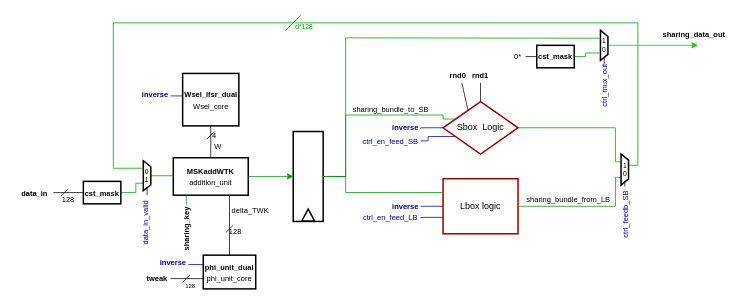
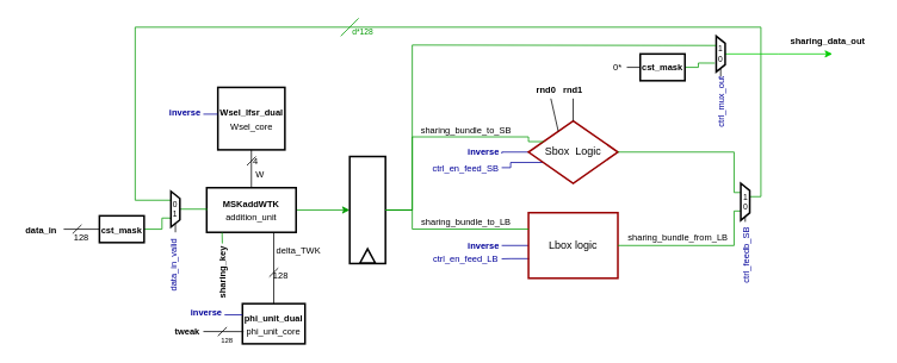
  <mxCell id="0" />
  <mxCell id="1" parent="0" />
  <mxCell id="2" style="edgeStyle=orthogonalEdgeStyle;rounded=0;orthogonalLoop=1;jettySize=auto;html=1;exitX=0;exitY=0.75;exitDx=0;exitDy=0;entryX=1;entryY=0.5;entryDx=0;entryDy=0;endArrow=none;endFill=0;strokeColor=#000099;" parent="1" source="4" target="38" edge="1"><mxGeometry relative="1" as="geometry" /></mxCell>
  <mxCell id="3" style="edgeStyle=orthogonalEdgeStyle;rounded=0;orthogonalLoop=1;jettySize=auto;html=1;exitX=0;exitY=0.5;exitDx=0;exitDy=0;entryX=1.006;entryY=0.658;entryDx=0;entryDy=0;entryPerimeter=0;endArrow=none;endFill=0;strokeColor=#000099;" parent="1" source="4" target="68" edge="1"><mxGeometry relative="1" as="geometry" /></mxCell>
  <mxCell id="4" value="Sbox&amp;nbsp; Logic" style="rhombus;whiteSpace=wrap;html=1;strokeWidth=2;fillColor=none;strokeColor=#990000;" parent="1" vertex="1"><mxGeometry x="590" y="135" width="100" height="70" as="geometry" /></mxCell>
  <mxCell id="5" style="edgeStyle=orthogonalEdgeStyle;rounded=0;orthogonalLoop=1;jettySize=auto;html=1;exitX=0.007;exitY=0.701;exitDx=0;exitDy=0;endArrow=none;endFill=0;strokeColor=#000099;exitPerimeter=0;" parent="1" source="7" target="39" edge="1"><mxGeometry relative="1" as="geometry" /></mxCell>
  <mxCell id="6" style="edgeStyle=orthogonalEdgeStyle;rounded=0;orthogonalLoop=1;jettySize=auto;html=1;exitX=0;exitY=0.5;exitDx=0;exitDy=0;entryX=1;entryY=0.5;entryDx=0;entryDy=0;endArrow=none;endFill=0;strokeColor=#000099;" parent="1" source="7" target="69" edge="1"><mxGeometry relative="1" as="geometry" /></mxCell>
  <mxCell id="7" value="Lbox logic" style="rounded=0;whiteSpace=wrap;html=1;strokeWidth=2;fillColor=none;strokeColor=#990000;" parent="1" vertex="1"><mxGeometry x="590" y="238" width="100" height="73.5" as="geometry" /></mxCell>
  <mxCell id="8" style="edgeStyle=orthogonalEdgeStyle;rounded=0;orthogonalLoop=1;jettySize=auto;html=1;exitX=0.5;exitY=0;exitDx=0;exitDy=0;entryX=0.75;entryY=1;entryDx=0;entryDy=0;endArrow=none;endFill=0;" parent="1" source="9" target="15" edge="1"><mxGeometry relative="1" as="geometry" /></mxCell>
  <mxCell id="9" value="&lt;font style=&quot;font-size: 10px&quot;&gt;&lt;b&gt;phi_unit_dual&lt;/b&gt;&lt;br&gt;phi_unit_core&lt;br&gt;&lt;/font&gt;" style="rounded=0;whiteSpace=wrap;html=1;strokeWidth=2;" parent="1" vertex="1"><mxGeometry x="270" y="340" width="70" height="45" as="geometry" /></mxCell>
  <mxCell id="10" style="edgeStyle=orthogonalEdgeStyle;rounded=0;orthogonalLoop=1;jettySize=auto;html=1;exitX=0.5;exitY=1;exitDx=0;exitDy=0;entryX=0.5;entryY=0;entryDx=0;entryDy=0;endArrow=none;endFill=0;" parent="1" source="11" target="15" edge="1"><mxGeometry relative="1" as="geometry" /></mxCell>
  <mxCell id="11" value="&lt;font style=&quot;font-size: 10px&quot;&gt;&lt;span&gt;&lt;b&gt;Wsel_lfsr_dual&lt;/b&gt;&lt;/span&gt;&lt;br&gt;Wsel_core&lt;/font&gt;" style="rounded=0;whiteSpace=wrap;html=1;fontStyle=0;strokeWidth=2;" parent="1" vertex="1"><mxGeometry x="242.5" y="97.5" width="75" height="70" as="geometry" /></mxCell>
  <mxCell id="12" style="edgeStyle=orthogonalEdgeStyle;rounded=0;orthogonalLoop=1;jettySize=auto;html=1;exitX=1;exitY=0.5;exitDx=0;exitDy=0;entryX=0.25;entryY=1;entryDx=0;entryDy=0;endArrow=none;endFill=0;strokeColor=#009900;" parent="1" source="4" target="22" edge="1"><mxGeometry relative="1" as="geometry"><mxPoint x="710" y="145" as="sourcePoint" /><Array as="points"><mxPoint x="820" y="170" /><mxPoint x="820" y="215" /></Array></mxGeometry></mxCell>
  <mxCell id="13" style="edgeStyle=orthogonalEdgeStyle;rounded=0;orthogonalLoop=1;jettySize=auto;html=1;exitX=1;exitY=0.5;exitDx=0;exitDy=0;entryX=0.75;entryY=1;entryDx=0;entryDy=0;endArrow=none;endFill=0;strokeColor=#009900;" parent="1" source="7" target="22" edge="1"><mxGeometry relative="1" as="geometry"><mxPoint x="710" y="330.5" as="sourcePoint" /><Array as="points"><mxPoint x="820" y="275" /><mxPoint x="820" y="236" /></Array></mxGeometry></mxCell>
  <mxCell id="14" value="" style="edgeStyle=orthogonalEdgeStyle;rounded=0;orthogonalLoop=1;jettySize=auto;html=1;strokeColor=#009900;" parent="1" source="15" target="17" edge="1"><mxGeometry relative="1" as="geometry" /></mxCell>
  <mxCell id="15" value="&lt;font style=&quot;font-size: 10px&quot;&gt;&lt;b&gt;MSKaddWTK&lt;/b&gt;&lt;br&gt;addition_unit&lt;/font&gt;" style="rounded=0;whiteSpace=wrap;html=1;strokeWidth=2;" parent="1" vertex="1"><mxGeometry x="230" y="210" width="100" height="50" as="geometry" /></mxCell>
  <mxCell id="16" value="" style="group;shadow=0;glass=1;fillColor=none;gradientColor=none;fontStyle=2;strokeWidth=2;" parent="1" vertex="1" connectable="0"><mxGeometry x="390" y="175" width="40" height="120" as="geometry" /></mxCell>
  <mxCell id="17" value="" style="rounded=0;whiteSpace=wrap;html=1;strokeWidth=2;" parent="16" vertex="1"><mxGeometry width="40" height="120.0" as="geometry" /></mxCell>
  <mxCell id="18" value="" style="triangle;whiteSpace=wrap;html=1;strokeWidth=2;rotation=-90;" parent="16" vertex="1"><mxGeometry x="12" y="102.857" width="16" height="17.143" as="geometry" /></mxCell>
  <mxCell id="19" style="edgeStyle=orthogonalEdgeStyle;rounded=0;orthogonalLoop=1;jettySize=auto;html=1;exitX=1;exitY=0.5;exitDx=0;exitDy=0;entryX=0;entryY=0.25;entryDx=0;entryDy=0;endArrow=none;endFill=0;strokeColor=#009900;" parent="1" source="17" target="4" edge="1"><mxGeometry relative="1" as="geometry"><mxPoint x="605" y="132.5" as="sourcePoint" /><Array as="points"><mxPoint x="460" y="235" /><mxPoint x="460" y="153" /><mxPoint x="590" y="153" /></Array><mxPoint x="580" y="132.5" as="targetPoint" /></mxGeometry></mxCell>
  <mxCell id="20" style="edgeStyle=orthogonalEdgeStyle;rounded=0;orthogonalLoop=1;jettySize=auto;html=1;exitX=0;exitY=0.25;exitDx=0;exitDy=0;entryX=1;entryY=0.5;entryDx=0;entryDy=0;endArrow=none;endFill=0;strokeColor=#009900;" parent="1" source="7" target="17" edge="1"><mxGeometry relative="1" as="geometry"><Array as="points"><mxPoint x="460" y="256" /><mxPoint x="460" y="235" /></Array><mxPoint x="580" y="318" as="sourcePoint" /></mxGeometry></mxCell>
  <mxCell id="21" style="edgeStyle=orthogonalEdgeStyle;rounded=0;orthogonalLoop=1;jettySize=auto;html=1;exitX=0.5;exitY=0;exitDx=0;exitDy=0;endArrow=none;endFill=0;entryX=0.281;entryY=0.972;entryDx=0;entryDy=0;entryPerimeter=0;strokeColor=#009900;" parent="1" source="22" target="26" edge="1"><mxGeometry relative="1" as="geometry"><mxPoint x="950" y="90" as="targetPoint" /><Array as="points"><mxPoint x="838" y="220" /><mxPoint x="850" y="220" /><mxPoint x="850" y="30" /><mxPoint x="150" y="30" /><mxPoint x="150" y="224" /><mxPoint x="190" y="224" /></Array></mxGeometry></mxCell>
  <mxCell id="22" value="&lt;div style=&quot;font-size: 9px;&quot;&gt;1&lt;/div&gt;&lt;div style=&quot;font-size: 9px;&quot;&gt;0&lt;br style=&quot;font-size: 9px;&quot;&gt;&lt;/div&gt;" style="shape=trapezoid;perimeter=trapezoidPerimeter;whiteSpace=wrap;html=1;shadow=0;glass=1;fillColor=none;gradientColor=none;direction=south;fontSize=9;strokeWidth=2;" parent="1" vertex="1"><mxGeometry x="827.5" y="205" width="10" height="41.5" as="geometry" /></mxCell>
  <mxCell id="23" value="" style="endArrow=none;html=1;shadow=0;strokeColor=#000000;strokeWidth=1;fontSize=9;fontColor=#000000;entryX=1;entryY=0.5;entryDx=0;entryDy=0;exitX=1;exitY=0.5;exitDx=0;exitDy=0;" parent="1" source="37" target="22" edge="1"><mxGeometry width="50" height="50" relative="1" as="geometry"><mxPoint x="805" y="235" as="sourcePoint" /><mxPoint x="810" y="400" as="targetPoint" /></mxGeometry></mxCell>
  <mxCell id="24" style="edgeStyle=orthogonalEdgeStyle;rounded=0;orthogonalLoop=1;jettySize=auto;html=1;exitX=0.5;exitY=0;exitDx=0;exitDy=0;entryX=0;entryY=0.5;entryDx=0;entryDy=0;endArrow=none;endFill=0;strokeColor=#009900;" parent="1" source="26" target="15" edge="1"><mxGeometry relative="1" as="geometry" /></mxCell>
  <mxCell id="25" style="edgeStyle=orthogonalEdgeStyle;rounded=0;orthogonalLoop=1;jettySize=auto;html=1;exitX=0.776;exitY=1.065;exitDx=0;exitDy=0;entryX=1;entryY=0.5;entryDx=0;entryDy=0;endArrow=none;endFill=0;strokeColor=#009900;exitPerimeter=0;" parent="1" source="26" target="28" edge="1"><mxGeometry relative="1" as="geometry"><Array as="points"><mxPoint x="189" y="244" /><mxPoint x="180" y="244" /><mxPoint x="180" y="257" /><mxPoint x="160" y="257" /></Array></mxGeometry></mxCell>
  <mxCell id="26" value="&lt;div style=&quot;font-size: 9px&quot;&gt;0&lt;/div&gt;&lt;div style=&quot;font-size: 9px&quot;&gt;1&lt;/div&gt;" style="shape=trapezoid;perimeter=trapezoidPerimeter;whiteSpace=wrap;html=1;shadow=0;glass=1;fillColor=none;gradientColor=none;direction=south;fontSize=9;strokeWidth=2;" parent="1" vertex="1"><mxGeometry x="190" y="214" width="10" height="40" as="geometry" /></mxCell>
  <mxCell id="27" value="" style="endArrow=none;html=1;shadow=0;strokeColor=#000000;strokeWidth=1;fontSize=9;fontColor=#000000;entryX=1;entryY=0.5;entryDx=0;entryDy=0;exitX=1;exitY=0.5;exitDx=0;exitDy=0;" parent="1" target="26" edge="1"><mxGeometry width="50" height="50" relative="1" as="geometry"><mxPoint x="195" y="260" as="sourcePoint" /><mxPoint x="220" y="425" as="targetPoint" /></mxGeometry></mxCell>
  <mxCell id="28" value="&lt;font style=&quot;font-size: 10px&quot;&gt;&lt;b&gt;cst_mask&lt;/b&gt;&lt;br&gt;&lt;/font&gt;" style="rounded=0;whiteSpace=wrap;html=1;strokeWidth=2;" parent="1" vertex="1"><mxGeometry x="110" y="241.5" width="50" height="30" as="geometry" /></mxCell>
  <mxCell id="29" style="edgeStyle=orthogonalEdgeStyle;rounded=0;orthogonalLoop=1;jettySize=auto;html=1;exitX=1;exitY=0.5;exitDx=0;exitDy=0;entryX=0;entryY=0.5;entryDx=0;entryDy=0;endArrow=none;endFill=0;" parent="1" source="30" target="28" edge="1"><mxGeometry relative="1" as="geometry" /></mxCell>
  <mxCell id="30" value="&lt;b&gt;&lt;font style=&quot;font-size: 10px&quot;&gt;data_in&lt;/font&gt;&lt;/b&gt;" style="text;html=1;strokeColor=none;fillColor=none;align=center;verticalAlign=middle;whiteSpace=wrap;rounded=0;" parent="1" vertex="1"><mxGeometry x="20" y="251.5" width="50" height="10" as="geometry" /></mxCell>
  <mxCell id="31" style="edgeStyle=orthogonalEdgeStyle;rounded=0;orthogonalLoop=1;jettySize=auto;html=1;exitX=1;exitY=0.5;exitDx=0;exitDy=0;entryX=0.019;entryY=0.696;entryDx=0;entryDy=0;entryPerimeter=0;endArrow=none;endFill=0;strokeColor=#000000;" parent="1" source="32" target="9" edge="1"><mxGeometry relative="1" as="geometry" /></mxCell>
  <mxCell id="32" value="&lt;b&gt;&lt;font style=&quot;font-size: 10px&quot;&gt;tweak&lt;/font&gt;&lt;/b&gt;" style="text;html=1;strokeColor=none;fillColor=none;align=center;verticalAlign=middle;whiteSpace=wrap;rounded=0;" parent="1" vertex="1"><mxGeometry x="191.25" y="365" width="35" height="12.5" as="geometry" /></mxCell>
  <mxCell id="33" style="edgeStyle=orthogonalEdgeStyle;rounded=0;orthogonalLoop=1;jettySize=auto;html=1;exitX=1;exitY=0.75;exitDx=0;exitDy=0;endArrow=none;endFill=0;strokeColor=#000099;" parent="1" source="34" edge="1"><mxGeometry relative="1" as="geometry"><mxPoint x="270" y="352" as="targetPoint" /></mxGeometry></mxCell>
  <mxCell id="34" value="&lt;font color=&quot;#000099&quot; size=&quot;1&quot;&gt;&lt;b&gt;inverse&lt;/b&gt;&lt;/font&gt;" style="text;html=1;strokeColor=none;fillColor=none;align=center;verticalAlign=middle;whiteSpace=wrap;rounded=0;" parent="1" vertex="1"><mxGeometry x="210" y="345" width="40" height="10" as="geometry" /></mxCell>
  <mxCell id="35" value="&lt;font style=&quot;font-size: 10px&quot;&gt;delta_TWK&lt;/font&gt;" style="text;html=1;strokeColor=none;fillColor=none;align=center;verticalAlign=middle;whiteSpace=wrap;rounded=0;" parent="1" vertex="1"><mxGeometry x="307.5" y="269.75" width="50" height="20" as="geometry" /></mxCell>
  <mxCell id="36" value="&lt;font style=&quot;font-size: 10px&quot;&gt;W&lt;/font&gt;" style="text;html=1;strokeColor=none;fillColor=none;align=center;verticalAlign=middle;whiteSpace=wrap;rounded=0;" parent="1" vertex="1"><mxGeometry x="280" y="185" width="20" height="20" as="geometry" /></mxCell>
  <mxCell id="37" value="&lt;font style=&quot;font-size: 10px&quot; color=&quot;#000099&quot;&gt;ctrl_feedb_SB&lt;/font&gt;" style="text;html=1;strokeColor=none;fillColor=none;align=center;verticalAlign=middle;whiteSpace=wrap;rounded=0;rotation=-90;" parent="1" vertex="1"><mxGeometry x="795" y="280" width="75" height="11.5" as="geometry" /></mxCell>
  <mxCell id="38" value="&lt;font style=&quot;font-size: 10px&quot; color=&quot;#000099&quot;&gt;ctrl_en_feed_SB&lt;/font&gt;" style="text;html=1;strokeColor=none;fillColor=none;align=center;verticalAlign=middle;whiteSpace=wrap;rounded=0;rotation=0;" parent="1" vertex="1"><mxGeometry x="480" y="175" width="80" height="25" as="geometry" /></mxCell>
  <mxCell id="39" value="&lt;font style=&quot;font-size: 10px&quot; color=&quot;#000099&quot;&gt;ctrl_en_feed_LB&lt;/font&gt;" style="text;html=1;strokeColor=none;fillColor=none;align=center;verticalAlign=middle;whiteSpace=wrap;rounded=0;rotation=0;" parent="1" vertex="1"><mxGeometry x="480" y="280" width="80" height="19.25" as="geometry" /></mxCell>
  <mxCell id="40" value="&lt;font style=&quot;font-size: 10px&quot; color=&quot;#000099&quot;&gt;data_in_valid&lt;br&gt;&lt;/font&gt;" style="text;html=1;strokeColor=none;fillColor=none;align=center;verticalAlign=middle;whiteSpace=wrap;rounded=0;rotation=-90;" parent="1" vertex="1"><mxGeometry x="158.75" y="291.5" width="67.5" height="11.5" as="geometry" /></mxCell>
  <mxCell id="41" style="edgeStyle=orthogonalEdgeStyle;rounded=0;orthogonalLoop=1;jettySize=auto;html=1;exitX=1;exitY=0.5;exitDx=0;exitDy=0;entryX=0.172;entryY=1.008;entryDx=0;entryDy=0;entryPerimeter=0;endArrow=none;endFill=0;strokeColor=#009900;" parent="1" source="42" target="15" edge="1"><mxGeometry relative="1" as="geometry" /></mxCell>
  <mxCell id="42" value="&lt;font style=&quot;font-size: 10px&quot;&gt;&lt;b&gt;sharing_key&lt;/b&gt;&lt;/font&gt;" style="text;html=1;strokeColor=none;fillColor=none;align=center;verticalAlign=middle;whiteSpace=wrap;rounded=0;rotation=-90;" parent="1" vertex="1"><mxGeometry x="215" y="295" width="65" height="20" as="geometry" /></mxCell>
  <mxCell id="43" style="edgeStyle=orthogonalEdgeStyle;rounded=0;orthogonalLoop=1;jettySize=auto;html=1;exitX=0.756;exitY=1.156;exitDx=0;exitDy=0;entryX=1;entryY=0.5;entryDx=0;entryDy=0;endArrow=none;endFill=0;strokeColor=#009900;exitPerimeter=0;" parent="1" source="45" target="49" edge="1"><mxGeometry relative="1" as="geometry"><Array as="points"><mxPoint x="780" y="70" /><mxPoint x="780" y="75" /></Array></mxGeometry></mxCell>
  <mxCell id="44" style="edgeStyle=orthogonalEdgeStyle;rounded=0;orthogonalLoop=1;jettySize=auto;html=1;exitX=0.5;exitY=0;exitDx=0;exitDy=0;endArrow=classic;endFill=1;strokeColor=#00CC00;" parent="1" source="45" edge="1"><mxGeometry relative="1" as="geometry"><mxPoint x="930" y="60" as="targetPoint" /></mxGeometry></mxCell>
  <mxCell id="45" value="&lt;div style=&quot;font-size: 9px;&quot;&gt;1&lt;/div&gt;&lt;div style=&quot;font-size: 9px;&quot;&gt;0&lt;br style=&quot;font-size: 9px;&quot;&gt;&lt;/div&gt;" style="shape=trapezoid;perimeter=trapezoidPerimeter;whiteSpace=wrap;html=1;shadow=0;glass=1;fillColor=none;gradientColor=none;direction=south;fontSize=9;strokeWidth=2;" parent="1" vertex="1"><mxGeometry x="800" y="40" width="10" height="40" as="geometry" /></mxCell>
  <mxCell id="46" value="" style="endArrow=none;html=1;shadow=0;strokeColor=#000000;strokeWidth=1;fontSize=9;fontColor=#000000;entryX=1;entryY=0.5;entryDx=0;entryDy=0;exitX=1;exitY=0.5;exitDx=0;exitDy=0;" parent="1" target="45" edge="1"><mxGeometry width="50" height="50" relative="1" as="geometry"><mxPoint x="805" y="85" as="sourcePoint" /><mxPoint x="830" y="250" as="targetPoint" /></mxGeometry></mxCell>
  <mxCell id="47" value="&lt;font style=&quot;font-size: 10px&quot; color=&quot;#000099&quot;&gt;ctrl_mux_out&lt;br&gt;&lt;/font&gt;" style="text;html=1;strokeColor=none;fillColor=none;align=center;verticalAlign=middle;whiteSpace=wrap;rounded=0;rotation=-90;" parent="1" vertex="1"><mxGeometry x="772.5" y="108.5" width="65" height="11.5" as="geometry" /></mxCell>
  <mxCell id="48" value="" style="endArrow=none;html=1;strokeColor=#009900;entryX=0.263;entryY=1.044;entryDx=0;entryDy=0;exitX=1;exitY=0.5;exitDx=0;exitDy=0;rounded=0;entryPerimeter=0;" parent="1" source="17" target="45" edge="1"><mxGeometry width="50" height="50" relative="1" as="geometry"><mxPoint x="630" y="170" as="sourcePoint" /><mxPoint x="680" y="120" as="targetPoint" /><Array as="points"><mxPoint x="460" y="235" /><mxPoint x="460" y="50" /></Array></mxGeometry></mxCell>
  <mxCell id="49" value="&lt;font style=&quot;font-size: 10px&quot;&gt;&lt;b&gt;cst_mask&lt;/b&gt;&lt;br&gt;&lt;/font&gt;" style="rounded=0;whiteSpace=wrap;html=1;strokeWidth=2;" parent="1" vertex="1"><mxGeometry x="715" y="60" width="50" height="30" as="geometry" /></mxCell>
  <mxCell id="50" style="edgeStyle=orthogonalEdgeStyle;rounded=0;orthogonalLoop=1;jettySize=auto;html=1;exitX=1;exitY=0.5;exitDx=0;exitDy=0;entryX=0;entryY=0.5;entryDx=0;entryDy=0;endArrow=none;endFill=0;strokeColor=#000000;" parent="1" target="49" edge="1"><mxGeometry relative="1" as="geometry"><mxPoint x="700" y="75" as="sourcePoint" /></mxGeometry></mxCell>
  <mxCell id="51" value="&lt;font style=&quot;font-size: 10px&quot;&gt;0*&lt;/font&gt;" style="text;html=1;strokeColor=none;fillColor=none;align=center;verticalAlign=middle;whiteSpace=wrap;rounded=0;" parent="1" vertex="1"><mxGeometry x="680" y="65" width="20" height="20" as="geometry" /></mxCell>
  <mxCell id="52" value="&lt;b&gt;&lt;font style=&quot;font-size: 10px&quot;&gt;sharing_data_out&lt;/font&gt;&lt;/b&gt;" style="text;html=1;strokeColor=none;fillColor=none;align=center;verticalAlign=middle;whiteSpace=wrap;rounded=0;" parent="1" vertex="1"><mxGeometry x="870" y="30" width="110" height="30" as="geometry" /></mxCell>
  <mxCell id="53" style="edgeStyle=orthogonalEdgeStyle;rounded=0;orthogonalLoop=1;jettySize=auto;html=1;exitX=1;exitY=0.75;exitDx=0;exitDy=0;entryX=-0.003;entryY=0.437;entryDx=0;entryDy=0;entryPerimeter=0;endArrow=none;endFill=0;strokeColor=#000099;" parent="1" source="54" target="11" edge="1"><mxGeometry relative="1" as="geometry" /></mxCell>
  <mxCell id="54" value="&lt;font color=&quot;#000099&quot; size=&quot;1&quot;&gt;&lt;b&gt;inverse&lt;/b&gt;&lt;/font&gt;" style="text;html=1;strokeColor=none;fillColor=none;align=center;verticalAlign=middle;whiteSpace=wrap;rounded=0;" parent="1" vertex="1"><mxGeometry x="186.25" y="120" width="40" height="10" as="geometry" /></mxCell>
  <mxCell id="55" value="" style="endArrow=none;html=1;strokeColor=#000000;" parent="1" edge="1"><mxGeometry width="50" height="50" relative="1" as="geometry"><mxPoint x="80" y="261.5" as="sourcePoint" /><mxPoint x="90" y="251.5" as="targetPoint" /><Array as="points"><mxPoint x="80" y="261.5" /></Array></mxGeometry></mxCell>
  <mxCell id="56" value="&lt;font style=&quot;font-size: 10px&quot;&gt;128&lt;/font&gt;" style="text;html=1;strokeColor=none;fillColor=none;align=center;verticalAlign=middle;whiteSpace=wrap;rounded=0;" parent="1" vertex="1"><mxGeometry x="80" y="260" width="20" height="10" as="geometry" /></mxCell>
  <mxCell id="57" value="" style="endArrow=none;html=1;strokeColor=#000000;" parent="1" edge="1"><mxGeometry width="50" height="50" relative="1" as="geometry"><mxPoint x="242.5" y="376.25" as="sourcePoint" /><mxPoint x="252.5" y="366.25" as="targetPoint" /></mxGeometry></mxCell>
  <mxCell id="58" value="&lt;font style=&quot;font-size: 8px&quot;&gt;128&lt;/font&gt;" style="text;html=1;strokeColor=none;fillColor=none;align=center;verticalAlign=middle;whiteSpace=wrap;rounded=0;" parent="1" vertex="1"><mxGeometry x="242.5" y="375" width="20" height="10" as="geometry" /></mxCell>
  <mxCell id="59" value="" style="endArrow=none;html=1;strokeColor=#009900;" parent="1" edge="1"><mxGeometry width="50" height="50" relative="1" as="geometry"><mxPoint x="380" y="40" as="sourcePoint" /><mxPoint x="400" y="20" as="targetPoint" /></mxGeometry></mxCell>
  <mxCell id="60" value="&lt;font color=&quot;#009900&quot; style=&quot;font-size: 9px&quot;&gt;d*128&lt;/font&gt;" style="text;html=1;strokeColor=none;fillColor=none;align=center;verticalAlign=middle;whiteSpace=wrap;rounded=0;" parent="1" vertex="1"><mxGeometry x="390" y="30" width="30" height="10" as="geometry" /></mxCell>
  <mxCell id="61" value="" style="endArrow=none;html=1;strokeColor=#000000;" parent="1" edge="1"><mxGeometry width="50" height="50" relative="1" as="geometry"><mxPoint x="300" y="310" as="sourcePoint" /><mxPoint x="310" y="300" as="targetPoint" /></mxGeometry></mxCell>
  <mxCell id="62" value="&lt;font style=&quot;font-size: 10px&quot;&gt;128&lt;/font&gt;" style="text;html=1;strokeColor=none;fillColor=none;align=center;verticalAlign=middle;whiteSpace=wrap;rounded=0;" parent="1" vertex="1"><mxGeometry x="307.5" y="303" width="10" height="10" as="geometry" /></mxCell>
  <mxCell id="63" value="" style="endArrow=none;html=1;strokeColor=#000000;" parent="1" edge="1"><mxGeometry width="50" height="50" relative="1" as="geometry"><mxPoint x="275" y="185" as="sourcePoint" /><mxPoint x="285" y="175" as="targetPoint" /></mxGeometry></mxCell>
  <mxCell id="64" value="&lt;font style=&quot;font-size: 10px&quot;&gt;4&lt;/font&gt;" style="text;html=1;strokeColor=none;fillColor=none;align=center;verticalAlign=middle;whiteSpace=wrap;rounded=0;" parent="1" vertex="1"><mxGeometry x="280" y="175" width="10" height="10" as="geometry" /></mxCell>
  <mxCell id="65" value="&lt;font style=&quot;font-size: 10px&quot;&gt;sharing_bundle_to_SB&lt;/font&gt;" style="text;html=1;strokeColor=none;fillColor=none;align=center;verticalAlign=middle;whiteSpace=wrap;rounded=0;" parent="1" vertex="1"><mxGeometry x="467.5" y="135" width="105" height="20" as="geometry" /></mxCell>
+ <mxCell id="66" value="&lt;font style=&quot;font-size: 10px&quot;&gt;sharing_bundle_to_LB&lt;/font&gt;" style="text;html=1;strokeColor=none;fillColor=none;align=center;verticalAlign=middle;whiteSpace=wrap;rounded=0;" parent="1" vertex="1"><mxGeometry x="467.5" y="238" width="105" height="20" as="geometry" /></mxCell>
  <mxCell id="67" value="&lt;font style=&quot;font-size: 10px&quot;&gt;sharing_bundle_from_LB&lt;/font&gt;" style="text;html=1;strokeColor=none;fillColor=none;align=center;verticalAlign=middle;whiteSpace=wrap;rounded=0;" parent="1" vertex="1"><mxGeometry x="705" y="255" width="105" height="20" as="geometry" /></mxCell>
  <mxCell id="68" value="&lt;font color=&quot;#000099&quot; size=&quot;1&quot;&gt;&lt;b&gt;inverse&lt;/b&gt;&lt;/font&gt;" style="text;html=1;strokeColor=none;fillColor=none;align=center;verticalAlign=middle;whiteSpace=wrap;rounded=0;" parent="1" vertex="1"><mxGeometry x="520" y="165" width="40" height="10" as="geometry" /></mxCell>
  <mxCell id="69" value="&lt;font color=&quot;#000099&quot; size=&quot;1&quot;&gt;&lt;b&gt;inverse&lt;/b&gt;&lt;/font&gt;" style="text;html=1;strokeColor=none;fillColor=none;align=center;verticalAlign=middle;whiteSpace=wrap;rounded=0;" parent="1" vertex="1"><mxGeometry x="520" y="269.75" width="40" height="10" as="geometry" /></mxCell>
  <mxCell id="70" value="" style="endArrow=none;html=1;strokeColor=#000000;entryX=0.25;entryY=0;entryDx=0;entryDy=0;endFill=0;" edge="1" parent="1" target="4"><mxGeometry width="50" height="50" relative="1" as="geometry"><mxPoint x="615" y="110" as="sourcePoint" /><mxPoint x="660" y="110" as="targetPoint" /></mxGeometry></mxCell>
  <mxCell id="71" value="" style="endArrow=none;html=1;strokeColor=#000000;entryX=0.5;entryY=0;entryDx=0;entryDy=0;endFill=0;" edge="1" parent="1" target="4"><mxGeometry width="50" height="50" relative="1" as="geometry"><mxPoint x="640" y="110" as="sourcePoint" /><mxPoint x="625" y="145" as="targetPoint" /></mxGeometry></mxCell>
  <mxCell id="72" value="&lt;b&gt;&lt;font style=&quot;font-size: 10px&quot;&gt;rnd0&lt;/font&gt;&lt;/b&gt;" style="text;html=1;strokeColor=none;fillColor=none;align=center;verticalAlign=middle;whiteSpace=wrap;rounded=0;" vertex="1" parent="1"><mxGeometry x="600" y="90" width="20" height="20" as="geometry" /></mxCell>
  <mxCell id="73" value="&lt;b&gt;&lt;font style=&quot;font-size: 10px&quot;&gt;rnd1&lt;/font&gt;&lt;/b&gt;" style="text;html=1;strokeColor=none;fillColor=none;align=center;verticalAlign=middle;whiteSpace=wrap;rounded=0;" vertex="1" parent="1"><mxGeometry x="620" y="90" width="40" height="20" as="geometry" /></mxCell>
